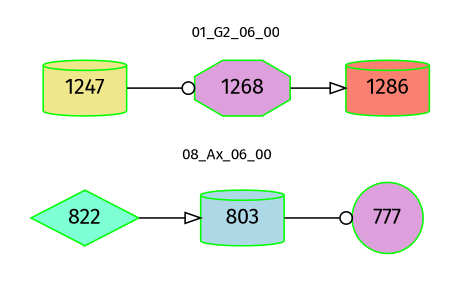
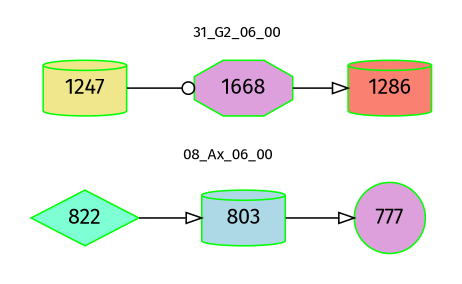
  digraph {
    fontname="Fira Sans"
    rankdir=LR
    node [color=green fillcolor=plum fontname="Fira Sans" shape=cylinder style=filled]
    edge [arrowhead=odot color=black fontname="Fira Sans"]
    n1 [fillcolor=lightblue label=803]
    n2 [label=777 shape=circle]
    n3 [fillcolor=aquamarine label=822 shape=diamond]
    n4 [fillcolor=khaki label=1247]
    n5 [fillcolor=salmon label=1286]
-   n6 [label=1268 shape=octagon]
+   n6 [label=1668 shape=octagon]
    subgraph cluster_1 {
      color=white
      fontsize=10
      label="08_Ax_06_00"
      n1
      n2
      n3
    }
    subgraph cluster_2 {
      color=white
      fontsize=10
-     label="01_G2_06_00"
+     label="31_G2_06_00"
      n4
      n5
      n6
    }
-   n1 -> n2
+   n1 -> n2 [arrowhead=onormal]
    n3 -> n1 [arrowhead=onormal]
    n4 -> n6
    n6 -> n5 [arrowhead=onormal]
  }
